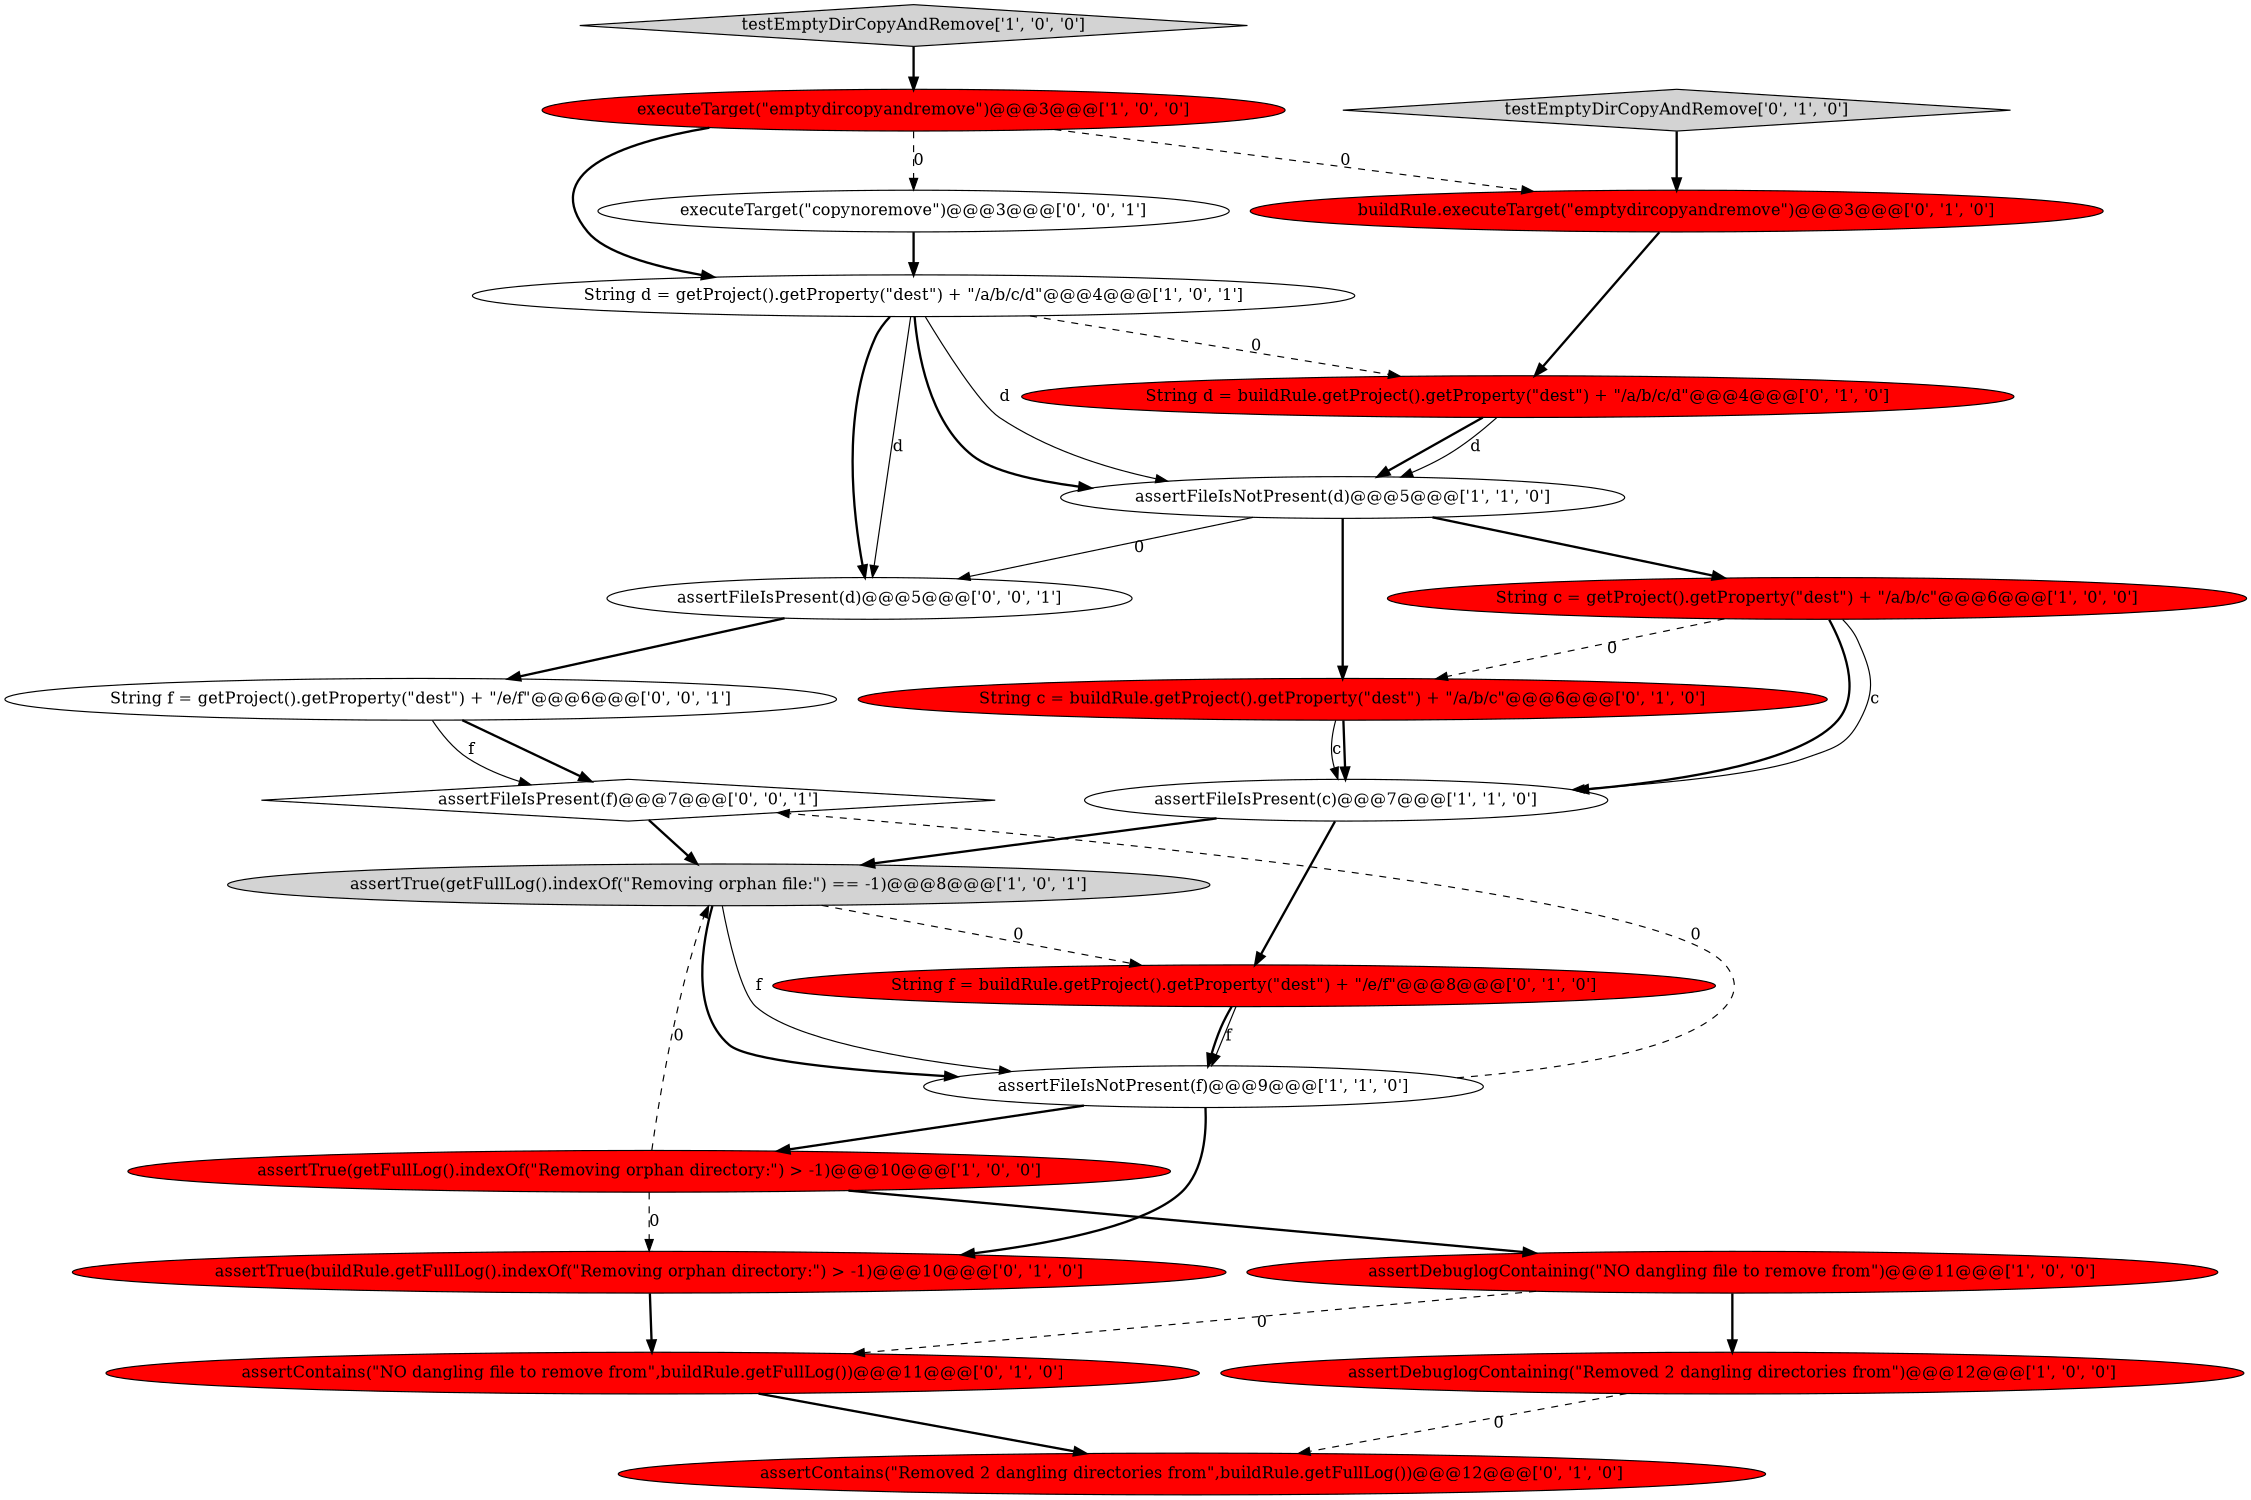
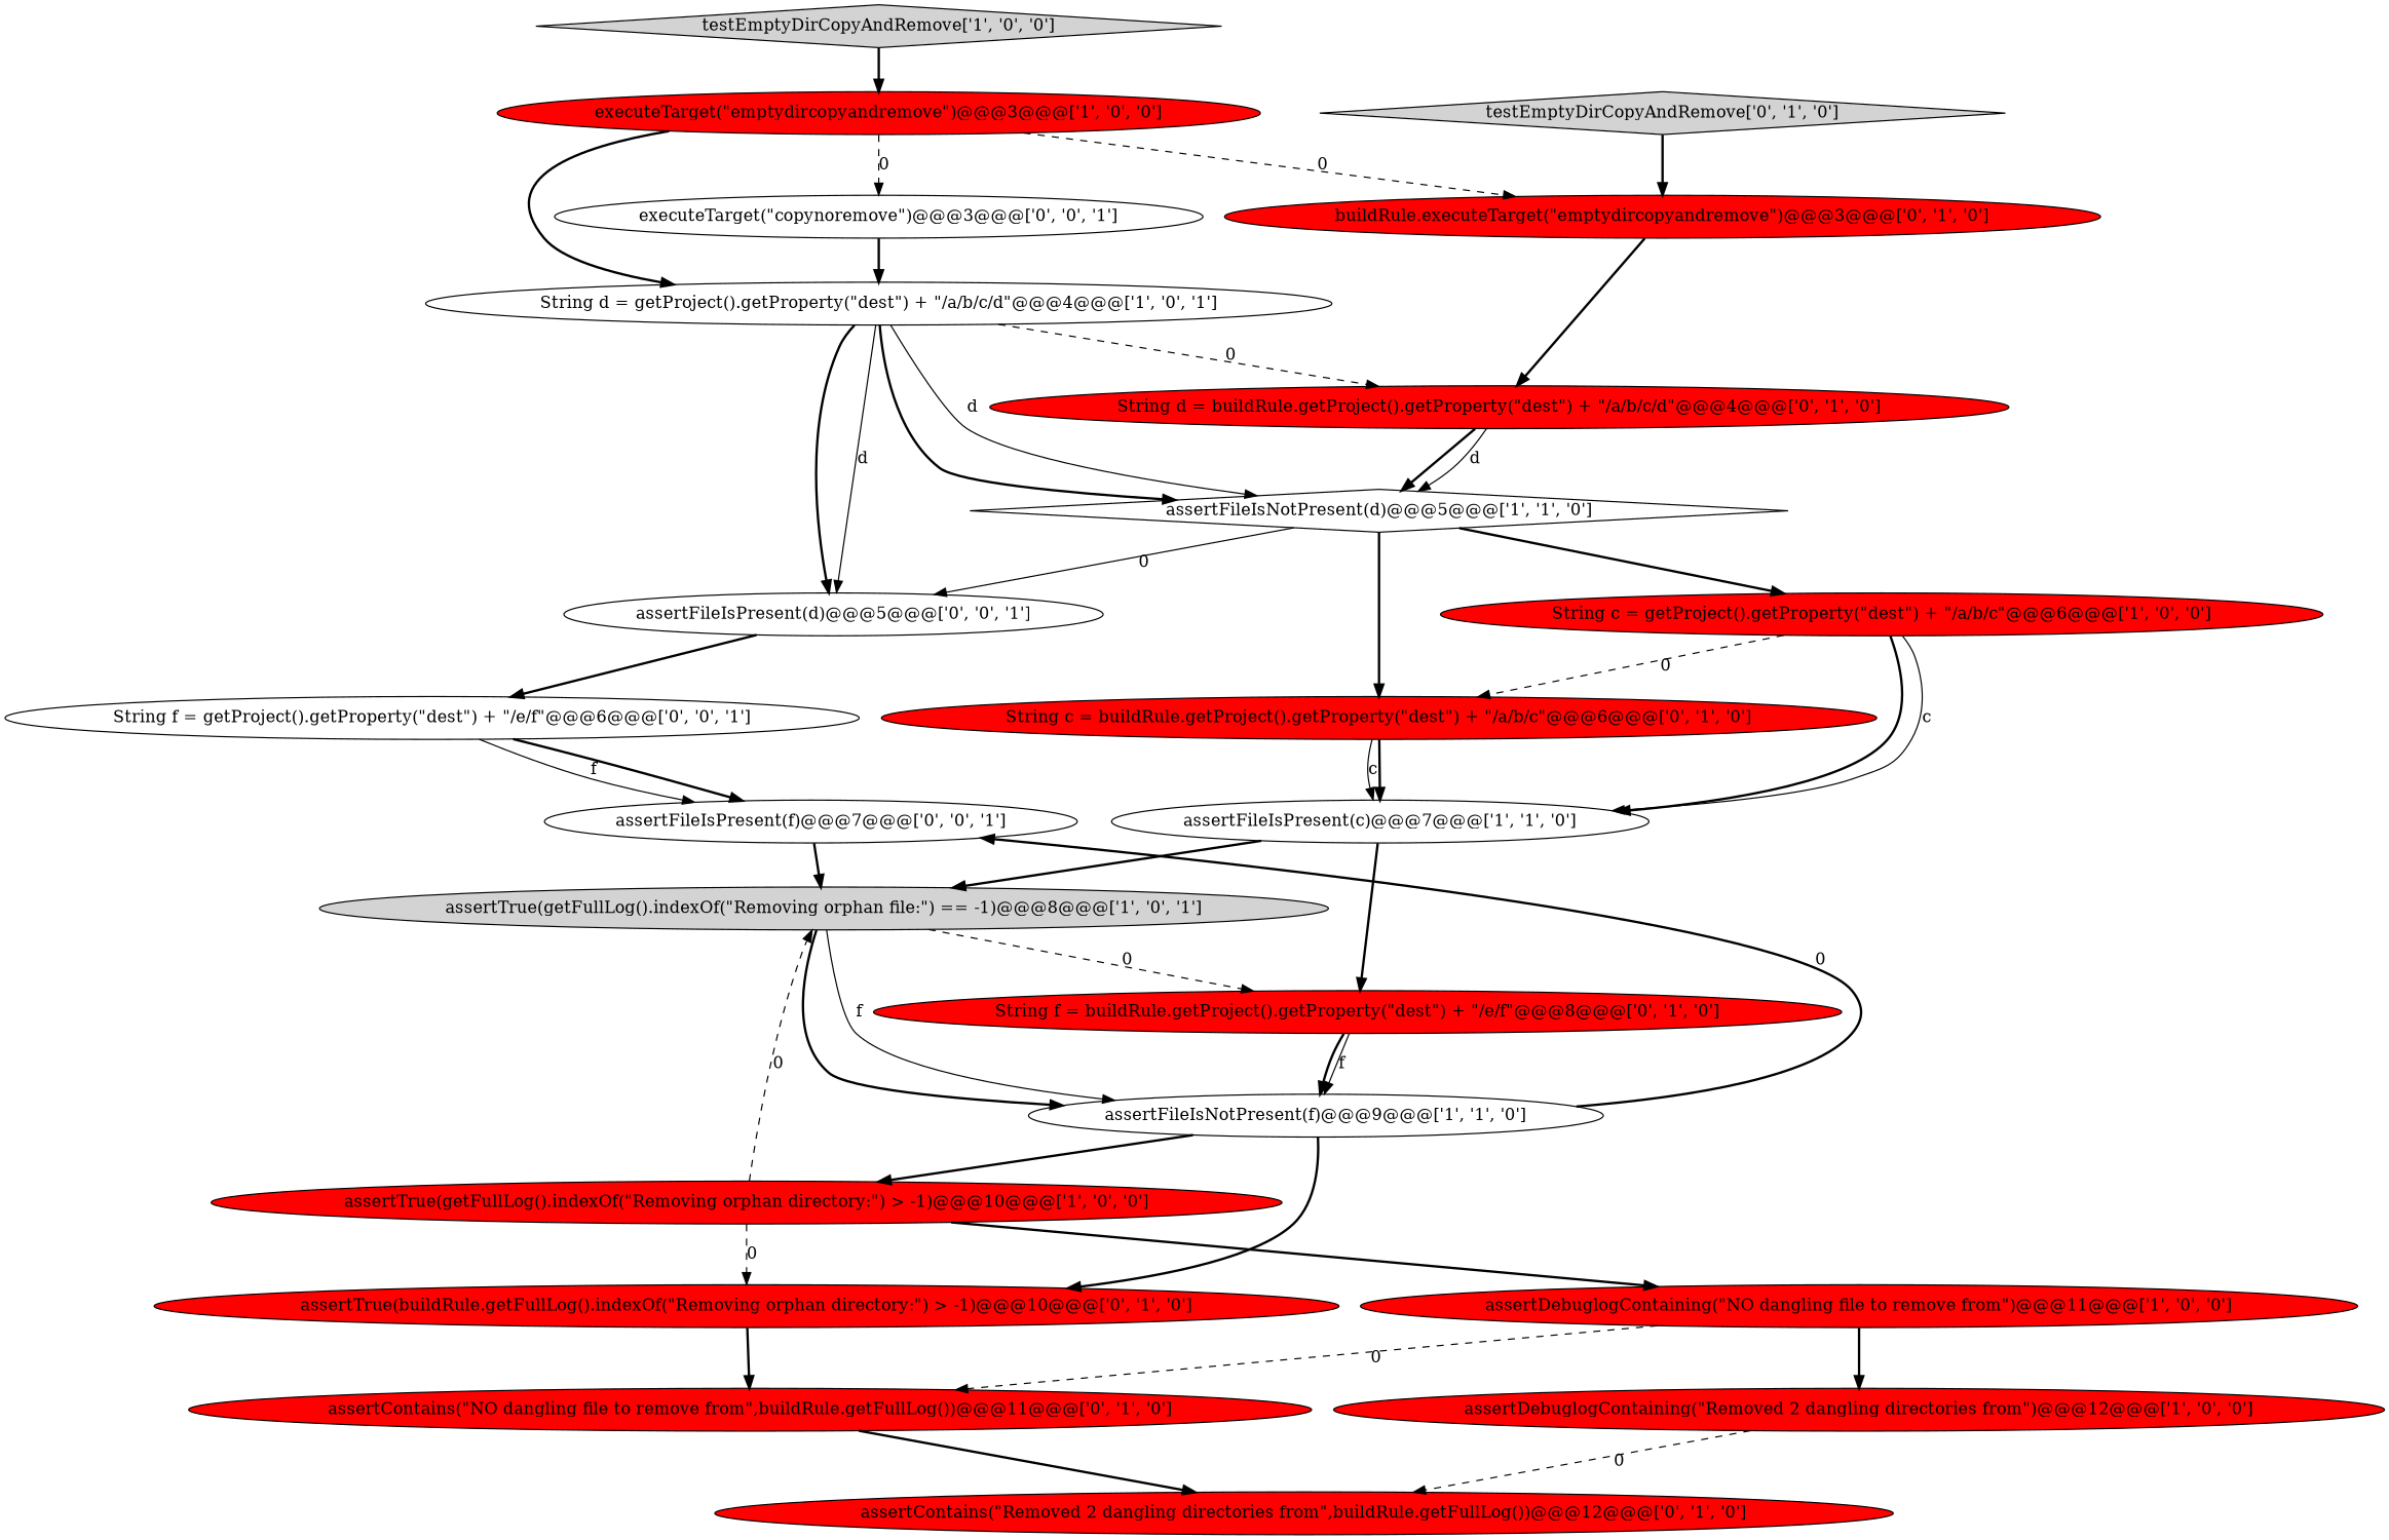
  digraph {
    node [fillcolor=red shape=ellipse style=filled]
    edge [style=bold]
    n1 [label="executeTarget(\"emptydircopyandremove\")@@@3@@@['1', '0', '0']"]
    n2 [fillcolor=white label="executeTarget(\"copynoremove\")@@@3@@@['0', '0', '1']"]
    n3 [label="buildRule.executeTarget(\"emptydircopyandremove\")@@@3@@@['0', '1', '0']"]
    n4 [fillcolor=white label="String d = getProject().getProperty(\"dest\") + \"/a/b/c/d\"@@@4@@@['1', '0', '1']"]
    n5 [label="String d = buildRule.getProject().getProperty(\"dest\") + \"/a/b/c/d\"@@@4@@@['0', '1', '0']"]
    n6 [fillcolor=white label="assertFileIsPresent(d)@@@5@@@['0', '0', '1']"]
-   n7 [fillcolor=white label="assertFileIsNotPresent(d)@@@5@@@['1', '1', '0']"]
+   n7 [fillcolor=white label="assertFileIsNotPresent(d)@@@5@@@['1', '1', '0']" shape=diamond]
    n8 [label="assertTrue(buildRule.getFullLog().indexOf(\"Removing orphan directory:\") > -1)@@@10@@@['0', '1', '0']"]
    n9 [label="assertContains(\"NO dangling file to remove from\",buildRule.getFullLog())@@@11@@@['0', '1', '0']"]
    n10 [label="assertContains(\"Removed 2 dangling directories from\",buildRule.getFullLog())@@@12@@@['0', '1', '0']"]
    n11 [fillcolor=white label="String f = getProject().getProperty(\"dest\") + \"/e/f\"@@@6@@@['0', '0', '1']"]
-   n12 [fillcolor=white label="assertFileIsPresent(f)@@@7@@@['0', '0', '1']" shape=diamond]
+   n12 [fillcolor=white label="assertFileIsPresent(f)@@@7@@@['0', '0', '1']"]
    n13 [label="assertDebuglogContaining(\"Removed 2 dangling directories from\")@@@12@@@['1', '0', '0']"]
    n14 [label="assertTrue(getFullLog().indexOf(\"Removing orphan directory:\") > -1)@@@10@@@['1', '0', '0']"]
    n15 [label="assertDebuglogContaining(\"NO dangling file to remove from\")@@@11@@@['1', '0', '0']"]
    n16 [fillcolor=lightgray label="assertTrue(getFullLog().indexOf(\"Removing orphan file:\") == -1)@@@8@@@['1', '0', '1']"]
    n17 [label="String f = buildRule.getProject().getProperty(\"dest\") + \"/e/f\"@@@8@@@['0', '1', '0']"]
    n18 [fillcolor=white label="assertFileIsNotPresent(f)@@@9@@@['1', '1', '0']"]
    n19 [label="String c = buildRule.getProject().getProperty(\"dest\") + \"/a/b/c\"@@@6@@@['0', '1', '0']"]
    n20 [label="String c = getProject().getProperty(\"dest\") + \"/a/b/c\"@@@6@@@['1', '0', '0']"]
    n21 [fillcolor=white label="assertFileIsPresent(c)@@@7@@@['1', '1', '0']"]
    n22 [fillcolor=lightgray label="testEmptyDirCopyAndRemove['1', '0', '0']" shape=diamond]
    n23 [fillcolor=lightgray label="testEmptyDirCopyAndRemove['0', '1', '0']" shape=diamond]
    n1 -> n2 [label=0 style=dashed]
    n1 -> n3 [label=0 style=dashed]
    n1 -> n4
    n2 -> n4
    n3 -> n5
    n4 -> n5 [label=0 style=dashed]
    n4 -> n6
    n4 -> n6 [label=d style=solid]
    n4 -> n7
    n4 -> n7 [label=d style=solid]
    n5 -> n7
    n5 -> n7 [label=d style=solid]
    n6 -> n11
    n7 -> n6 [label=0 style=solid]
    n7 -> n19
    n7 -> n20
    n8 -> n9
    n9 -> n10
    n11 -> n12 [label=f style=solid]
    n11 -> n12
    n12 -> n16
    n13 -> n10 [label=0 style=dashed]
    n14 -> n8 [label=0 style=dashed]
    n14 -> n15
    n14 -> n16 [label=0 style=dashed]
    n15 -> n9 [label=0 style=dashed]
    n15 -> n13
    n16 -> n17 [label=0 style=dashed]
    n16 -> n18
    n16 -> n18 [label=f style=solid]
    n17 -> n18
    n17 -> n18 [label=f style=solid]
    n18 -> n8
-   n18 -> n12 [label=0 style=dashed]
+   n18 -> n12 [label=0]
    n18 -> n14
    n19 -> n21 [label=c style=solid]
    n19 -> n21
    n20 -> n19 [label=0 style=dashed]
    n20 -> n21
    n20 -> n21 [label=c style=solid]
    n21 -> n16
    n21 -> n17
    n22 -> n1
    n23 -> n3
  }
